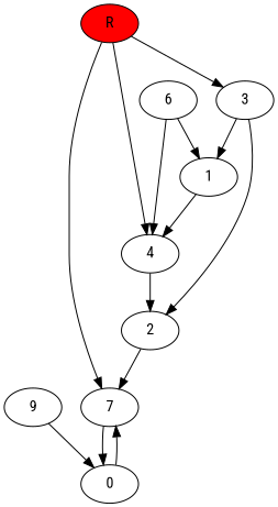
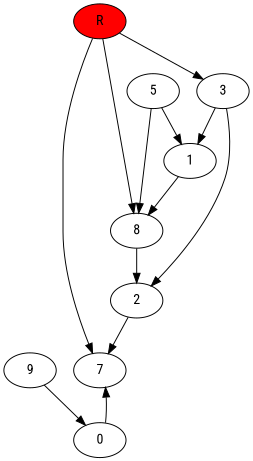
  digraph {
    fontname="Roboto Condensed"
    node [fontname="Roboto Condensed"]
    edge [fontname="Roboto Condensed"]
    1
-   8 [label=4]
-   6
+   8
+   6 [label=5]
    2
    7
    3
    n7 [label=0]
    n8 [label=9]
    R [fillcolor="#ff0000" style=filled]
    1 -> 8
    8 -> 2
    6 -> 1
    6 -> 8
    2 -> 7
-   7 -> n7
    3 -> 1
    3 -> 2
    n7 -> 7
    n8 -> n7
    R -> 8
    R -> 7
    R -> 3
  }
